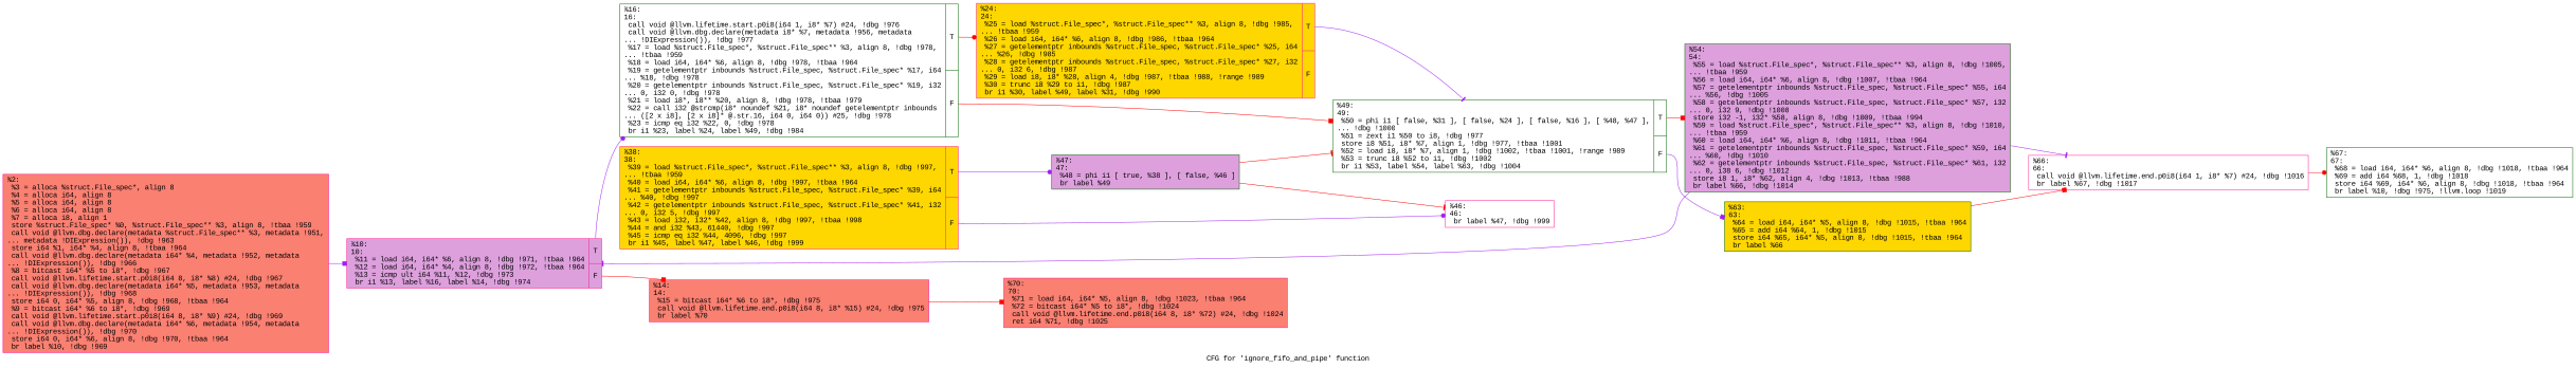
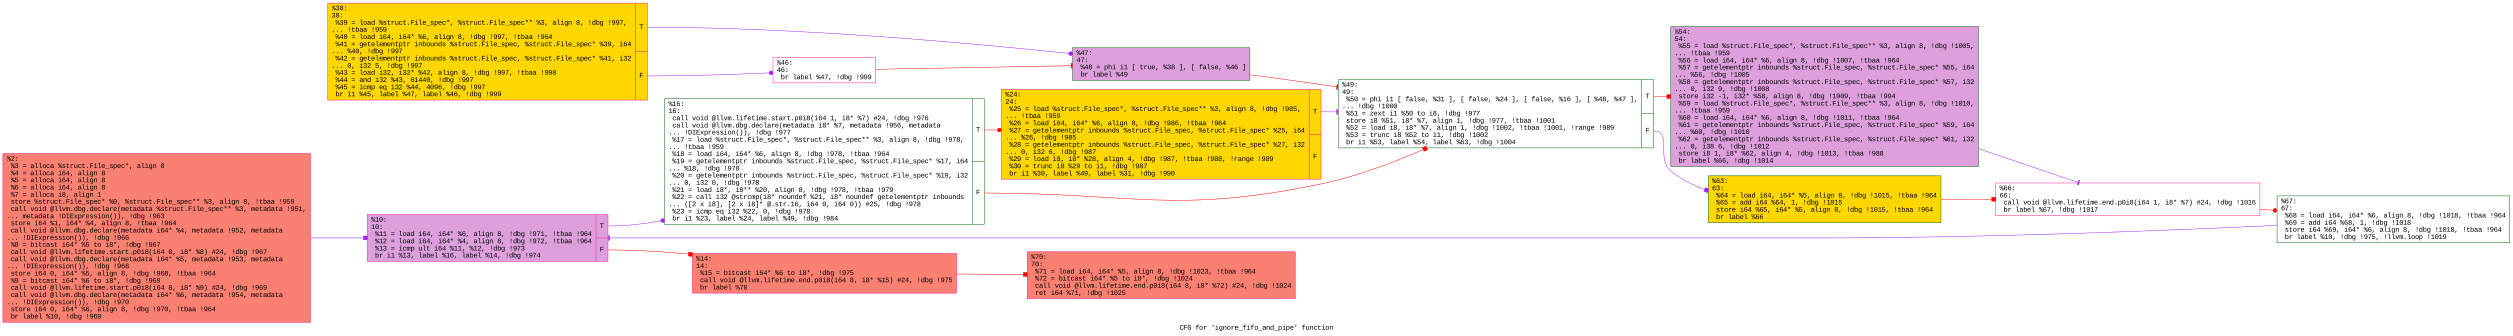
  digraph {
    fontname="Liberation Mono"
    label="CFG for 'ignore_fifo_and_pipe' function"
    rankdir=LR
    node [color=deeppink fillcolor=white fontname="Liberation Mono" shape=record style=filled]
    edge [arrowhead=box color=red fontname="Liberation Mono"]
    n1 [fillcolor=salmon label="{%2:\l  %3 = alloca %struct.File_spec*, align 8\l  %4 = alloca i64, align 8\l  %5 = alloca i64, align 8\l  %6 = alloca i64, align 8\l  %7 = alloca i8, align 1\l  store %struct.File_spec* %0, %struct.File_spec** %3, align 8, !tbaa !959\l  call void @llvm.dbg.declare(metadata %struct.File_spec** %3, metadata !951,\l... metadata !DIExpression()), !dbg !963\l  store i64 %1, i64* %4, align 8, !tbaa !964\l  call void @llvm.dbg.declare(metadata i64* %4, metadata !952, metadata\l... !DIExpression()), !dbg !966\l  %8 = bitcast i64* %5 to i8*, !dbg !967\l  call void @llvm.lifetime.start.p0i8(i64 8, i8* %8) #24, !dbg !967\l  call void @llvm.dbg.declare(metadata i64* %5, metadata !953, metadata\l... !DIExpression()), !dbg !968\l  store i64 0, i64* %5, align 8, !dbg !968, !tbaa !964\l  %9 = bitcast i64* %6 to i8*, !dbg !969\l  call void @llvm.lifetime.start.p0i8(i64 8, i8* %9) #24, !dbg !969\l  call void @llvm.dbg.declare(metadata i64* %6, metadata !954, metadata\l... !DIExpression()), !dbg !970\l  store i64 0, i64* %6, align 8, !dbg !970, !tbaa !964\l  br label %10, !dbg !969\l}"]
    n2 [fillcolor=plum label="{%10:\l10:                                               \l  %11 = load i64, i64* %6, align 8, !dbg !971, !tbaa !964\l  %12 = load i64, i64* %4, align 8, !dbg !972, !tbaa !964\l  %13 = icmp ult i64 %11, %12, !dbg !973\l  br i1 %13, label %16, label %14, !dbg !974\l|{<s0>T|<s1>F}}"]
    n3 [color=darkgreen label="{%16:\l16:                                               \l  call void @llvm.lifetime.start.p0i8(i64 1, i8* %7) #24, !dbg !976\l  call void @llvm.dbg.declare(metadata i8* %7, metadata !956, metadata\l... !DIExpression()), !dbg !977\l  %17 = load %struct.File_spec*, %struct.File_spec** %3, align 8, !dbg !978,\l... !tbaa !959\l  %18 = load i64, i64* %6, align 8, !dbg !978, !tbaa !964\l  %19 = getelementptr inbounds %struct.File_spec, %struct.File_spec* %17, i64\l... %18, !dbg !978\l  %20 = getelementptr inbounds %struct.File_spec, %struct.File_spec* %19, i32\l... 0, i32 0, !dbg !978\l  %21 = load i8*, i8** %20, align 8, !dbg !978, !tbaa !979\l  %22 = call i32 @strcmp(i8* noundef %21, i8* noundef getelementptr inbounds\l... ([2 x i8], [2 x i8]* @.str.16, i64 0, i64 0)) #25, !dbg !978\l  %23 = icmp eq i32 %22, 0, !dbg !978\l  br i1 %23, label %24, label %49, !dbg !984\l|{<s0>T|<s1>F}}"]
    n4 [fillcolor=salmon label="{%14:\l14:                                               \l  %15 = bitcast i64* %6 to i8*, !dbg !975\l  call void @llvm.lifetime.end.p0i8(i64 8, i8* %15) #24, !dbg !975\l  br label %70\l}"]
    n5 [fillcolor=gold label="{%24:\l24:                                               \l  %25 = load %struct.File_spec*, %struct.File_spec** %3, align 8, !dbg !985,\l... !tbaa !959\l  %26 = load i64, i64* %6, align 8, !dbg !986, !tbaa !964\l  %27 = getelementptr inbounds %struct.File_spec, %struct.File_spec* %25, i64\l... %26, !dbg !985\l  %28 = getelementptr inbounds %struct.File_spec, %struct.File_spec* %27, i32\l... 0, i32 6, !dbg !987\l  %29 = load i8, i8* %28, align 4, !dbg !987, !tbaa !988, !range !989\l  %30 = trunc i8 %29 to i1, !dbg !987\l  br i1 %30, label %49, label %31, !dbg !990\l|{<s0>T|<s1>F}}"]
    n6 [color=darkgreen label="{%49:\l49:                                               \l  %50 = phi i1 [ false, %31 ], [ false, %24 ], [ false, %16 ], [ %48, %47 ],\l... !dbg !1000\l  %51 = zext i1 %50 to i8, !dbg !977\l  store i8 %51, i8* %7, align 1, !dbg !977, !tbaa !1001\l  %52 = load i8, i8* %7, align 1, !dbg !1002, !tbaa !1001, !range !989\l  %53 = trunc i8 %52 to i1, !dbg !1002\l  br i1 %53, label %54, label %63, !dbg !1004\l|{<s0>T|<s1>F}}"]
    n7 [fillcolor=salmon label="{%70:\l70:                                               \l  %71 = load i64, i64* %5, align 8, !dbg !1023, !tbaa !964\l  %72 = bitcast i64* %5 to i8*, !dbg !1024\l  call void @llvm.lifetime.end.p0i8(i64 8, i8* %72) #24, !dbg !1024\l  ret i64 %71, !dbg !1025\l}"]
    n8 [color=darkgreen fillcolor=plum label="{%54:\l54:                                               \l  %55 = load %struct.File_spec*, %struct.File_spec** %3, align 8, !dbg !1005,\l... !tbaa !959\l  %56 = load i64, i64* %6, align 8, !dbg !1007, !tbaa !964\l  %57 = getelementptr inbounds %struct.File_spec, %struct.File_spec* %55, i64\l... %56, !dbg !1005\l  %58 = getelementptr inbounds %struct.File_spec, %struct.File_spec* %57, i32\l... 0, i32 9, !dbg !1008\l  store i32 -1, i32* %58, align 8, !dbg !1009, !tbaa !994\l  %59 = load %struct.File_spec*, %struct.File_spec** %3, align 8, !dbg !1010,\l... !tbaa !959\l  %60 = load i64, i64* %6, align 8, !dbg !1011, !tbaa !964\l  %61 = getelementptr inbounds %struct.File_spec, %struct.File_spec* %59, i64\l... %60, !dbg !1010\l  %62 = getelementptr inbounds %struct.File_spec, %struct.File_spec* %61, i32\l... 0, i38 6, !dbg !1012\l  store i8 1, i8* %62, align 4, !dbg !1013, !tbaa !988\l  br label %66, !dbg !1014\l}"]
    n9 [color=darkgreen fillcolor=gold label="{%63:\l63:                                               \l  %64 = load i64, i64* %5, align 8, !dbg !1015, !tbaa !964\l  %65 = add i64 %64, 1, !dbg !1015\l  store i64 %65, i64* %5, align 8, !dbg !1015, !tbaa !964\l  br label %66\l}"]
    n10 [label="{%66:\l66:                                               \l  call void @llvm.lifetime.end.p0i8(i64 1, i8* %7) #24, !dbg !1016\l  br label %67, !dbg !1017\l}"]
    n11 [fillcolor=gold label="{%38:\l38:                                               \l  %39 = load %struct.File_spec*, %struct.File_spec** %3, align 8, !dbg !997,\l... !tbaa !959\l  %40 = load i64, i64* %6, align 8, !dbg !997, !tbaa !964\l  %41 = getelementptr inbounds %struct.File_spec, %struct.File_spec* %39, i64\l... %40, !dbg !997\l  %42 = getelementptr inbounds %struct.File_spec, %struct.File_spec* %41, i32\l... 0, i32 5, !dbg !997\l  %43 = load i32, i32* %42, align 8, !dbg !997, !tbaa !998\l  %44 = and i32 %43, 61440, !dbg !997\l  %45 = icmp eq i32 %44, 4096, !dbg !997\l  br i1 %45, label %47, label %46, !dbg !999\l|{<s0>T|<s1>F}}"]
    n12 [color=darkgreen fillcolor=plum label="{%47:\l47:                                               \l  %48 = phi i1 [ true, %38 ], [ false, %46 ]\l  br label %49\l}"]
    n13 [label="{%46:\l46:                                               \l  br label %47, !dbg !999\l}"]
    n14 [color=darkgreen label="{%67:\l67:                                               \l  %68 = load i64, i64* %6, align 8, !dbg !1018, !tbaa !964\l  %69 = add i64 %68, 1, !dbg !1018\l  store i64 %69, i64* %6, align 8, !dbg !1018, !tbaa !964\l  br label %10, !dbg !975, !llvm.loop !1019\l}"]
    n1 -> n2 [color=purple]
    n2 -> n3 [arrowhead=dot color=purple tailport=s0]
    n2 -> n4 [tailport=s1]
    n3 -> n5 [arrowhead=dot tailport=s0]
    n3 -> n6 [tailport=s1]
    n4 -> n7
    n5 -> n6 [arrowhead=tee color=purple tailport=s0]
    n6 -> n8 [tailport=s0]
    n6 -> n9 [color=purple tailport=s1]
    n8 -> n10 [arrowhead=tee color=purple]
    n9 -> n10
    n10 -> n14 [arrowhead=dot]
    n11 -> n12 [arrowhead=dot color=purple tailport=s0]
    n11 -> n13 [arrowhead=dot color=purple tailport=s1]
    n12 -> n6 [arrowhead=tee]
-   n12 -> n13 [arrowhead=tee]
-   n8 -> n2 [arrowhead=tee color=purple]
+   n13 -> n12 [arrowhead=tee]
+   n14 -> n2 [arrowhead=tee color=purple]
  }
